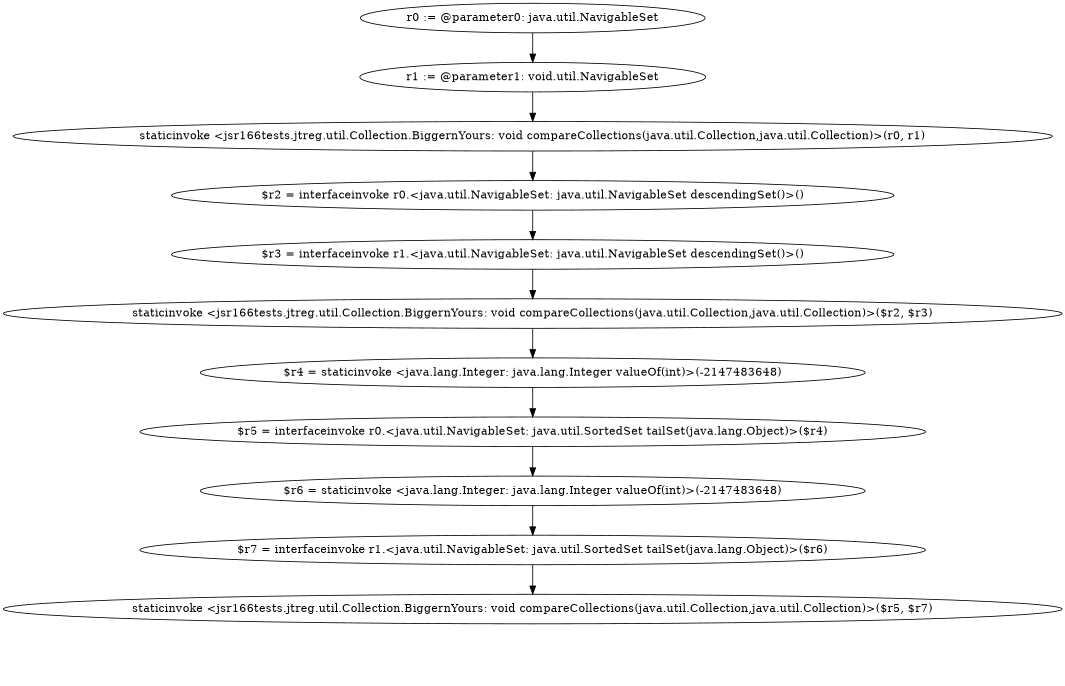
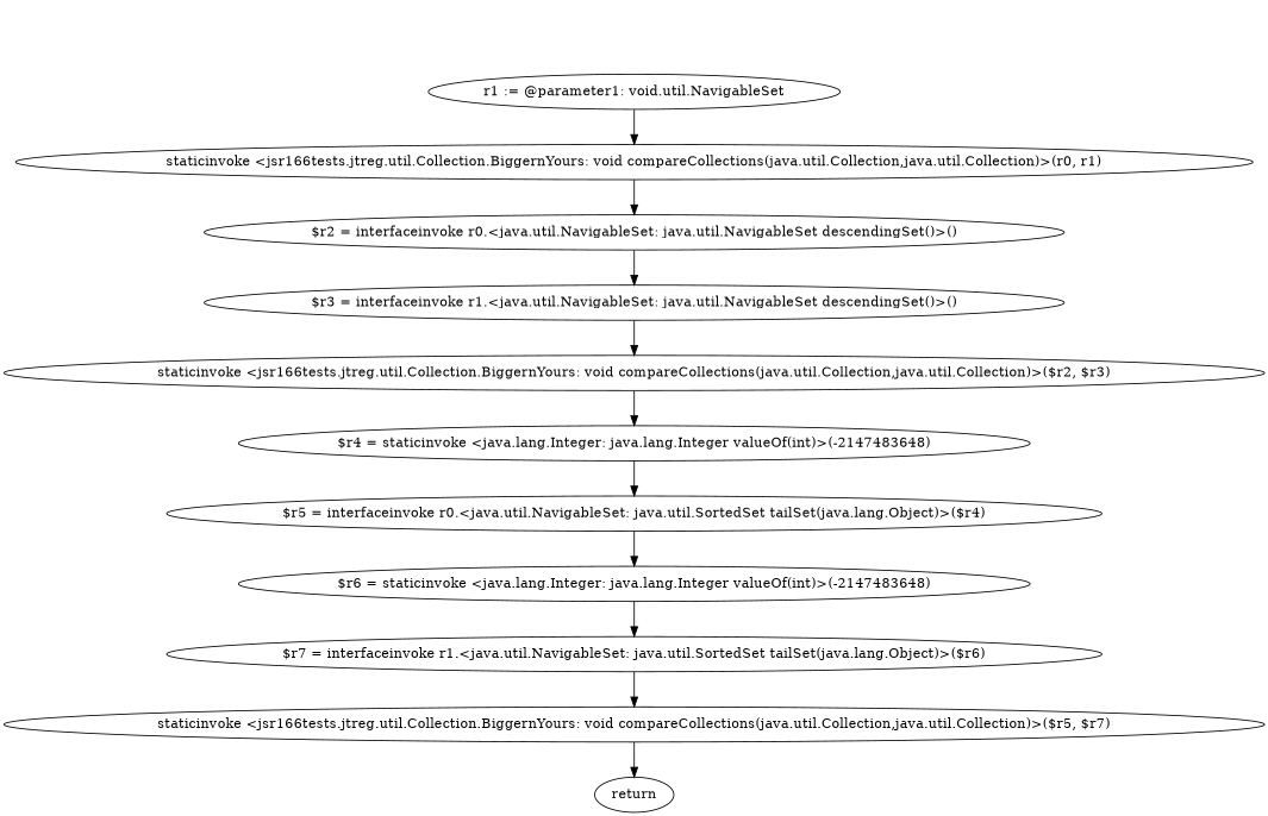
  digraph {
    fontname="DejaVu Serif"
    node [fontname="DejaVu Serif"]
    edge [fontname="DejaVu Serif"]
    n1 [label="r1 := @parameter1: void.util.NavigableSet"]
-   "r0 := @parameter0: java.util.NavigableSet"
    "staticinvoke <jsr166tests.jtreg.util.Collection.BiggernYours: void compareCollections(java.util.Collection,java.util.Collection)>(r0, r1)"
    "$r2 = interfaceinvoke r0.<java.util.NavigableSet: java.util.NavigableSet descendingSet()>()"
    "$r3 = interfaceinvoke r1.<java.util.NavigableSet: java.util.NavigableSet descendingSet()>()"
    "staticinvoke <jsr166tests.jtreg.util.Collection.BiggernYours: void compareCollections(java.util.Collection,java.util.Collection)>($r2, $r3)"
    "$r4 = staticinvoke <java.lang.Integer: java.lang.Integer valueOf(int)>(-2147483648)"
    "$r5 = interfaceinvoke r0.<java.util.NavigableSet: java.util.SortedSet tailSet(java.lang.Object)>($r4)"
    "$r6 = staticinvoke <java.lang.Integer: java.lang.Integer valueOf(int)>(-2147483648)"
    "$r7 = interfaceinvoke r1.<java.util.NavigableSet: java.util.SortedSet tailSet(java.lang.Object)>($r6)"
    "staticinvoke <jsr166tests.jtreg.util.Collection.BiggernYours: void compareCollections(java.util.Collection,java.util.Collection)>($r5, $r7)"
+   return
    n1 -> "staticinvoke <jsr166tests.jtreg.util.Collection.BiggernYours: void compareCollections(java.util.Collection,java.util.Collection)>(r0, r1)"
-   "r0 := @parameter0: java.util.NavigableSet" -> n1
    "staticinvoke <jsr166tests.jtreg.util.Collection.BiggernYours: void compareCollections(java.util.Collection,java.util.Collection)>(r0, r1)" -> "$r2 = interfaceinvoke r0.<java.util.NavigableSet: java.util.NavigableSet descendingSet()>()"
    "$r2 = interfaceinvoke r0.<java.util.NavigableSet: java.util.NavigableSet descendingSet()>()" -> "$r3 = interfaceinvoke r1.<java.util.NavigableSet: java.util.NavigableSet descendingSet()>()"
    "$r3 = interfaceinvoke r1.<java.util.NavigableSet: java.util.NavigableSet descendingSet()>()" -> "staticinvoke <jsr166tests.jtreg.util.Collection.BiggernYours: void compareCollections(java.util.Collection,java.util.Collection)>($r2, $r3)"
    "staticinvoke <jsr166tests.jtreg.util.Collection.BiggernYours: void compareCollections(java.util.Collection,java.util.Collection)>($r2, $r3)" -> "$r4 = staticinvoke <java.lang.Integer: java.lang.Integer valueOf(int)>(-2147483648)"
    "$r4 = staticinvoke <java.lang.Integer: java.lang.Integer valueOf(int)>(-2147483648)" -> "$r5 = interfaceinvoke r0.<java.util.NavigableSet: java.util.SortedSet tailSet(java.lang.Object)>($r4)"
    "$r5 = interfaceinvoke r0.<java.util.NavigableSet: java.util.SortedSet tailSet(java.lang.Object)>($r4)" -> "$r6 = staticinvoke <java.lang.Integer: java.lang.Integer valueOf(int)>(-2147483648)"
    "$r6 = staticinvoke <java.lang.Integer: java.lang.Integer valueOf(int)>(-2147483648)" -> "$r7 = interfaceinvoke r1.<java.util.NavigableSet: java.util.SortedSet tailSet(java.lang.Object)>($r6)"
    "$r7 = interfaceinvoke r1.<java.util.NavigableSet: java.util.SortedSet tailSet(java.lang.Object)>($r6)" -> "staticinvoke <jsr166tests.jtreg.util.Collection.BiggernYours: void compareCollections(java.util.Collection,java.util.Collection)>($r5, $r7)"
+   "staticinvoke <jsr166tests.jtreg.util.Collection.BiggernYours: void compareCollections(java.util.Collection,java.util.Collection)>($r5, $r7)" -> return
  }
